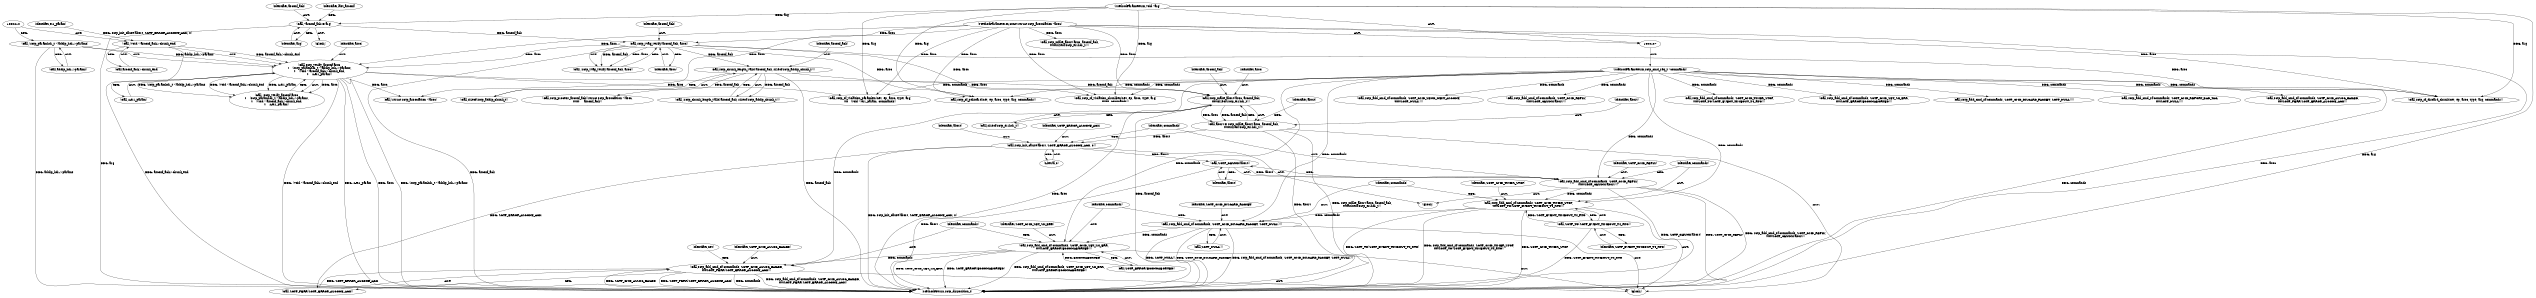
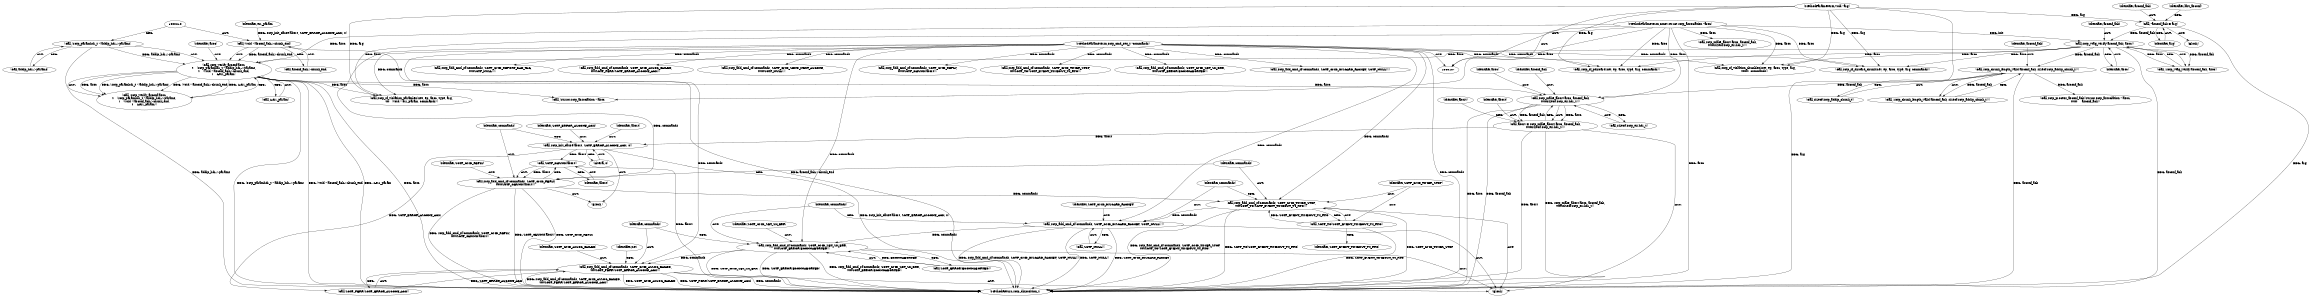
  digraph {
    n1 [label="(Call,sctp_add_cmd_sf(commands, SCTP_CMD_TIMER_STOP,\n\t\t\t\tSCTP_TO(SCTP_EVENT_TIMEOUT_T4_RTO)))"]
    n2 [label="(Call,SCTP_TO(SCTP_EVENT_TIMEOUT_T4_RTO))"]
    n3 [label="(Call,sctp_add_cmd_sf(commands, SCTP_CMD_DISCARD_PACKET, SCTP_NULL()))"]
    n4 [label="(Block,)"]
    n5 [label="(MethodReturn,sctp_disposition_t)"]
    n6 [label="(Identifier,SCTP_EVENT_TIMEOUT_T4_RTO)"]
    n7 [label="(Call,sctp_add_cmd_sf(commands, SCTP_CMD_SET_SK_ERR,\n\t\t\t\tSCTP_ERROR(ECONNABORTED)))"]
    n8 [label="(Call,SCTP_NULL())"]
    n9 [label="(Call,sctp_add_cmd_sf(commands, SCTP_CMD_REPLY,\n\t\t\t\t\tSCTP_CHUNK(abort)))"]
    n10 [label="(Call,SCTP_CHUNK(abort))"]
    n11 [label="(Block,)"]
    n12 [label="(Identifier,abort)"]
    n13 [label="(MethodParameterIn,sctp_cmd_seq_t *commands)"]
    n14 [label="(Call,sctp_add_cmd_sf(commands, SCTP_CMD_ASSOC_FAILED,\n\t\t\t\tSCTP_PERR(SCTP_ERROR_ASCONF_ACK)))"]
    n15 [label="(Call,sctp_add_cmd_sf(commands, SCTP_CMD_SEND_NEXT_ASCONF,\n\t\t\t\t\tSCTP_NULL()))"]
    n16 [label="(Call,sctp_add_cmd_sf(commands, SCTP_CMD_REPLY,\n\t\t\t\t\tSCTP_CHUNK(abort)))"]
    n17 [label="(Call,sctp_add_cmd_sf(commands, SCTP_CMD_TIMER_STOP,\n\t\t\t\tSCTP_TO(SCTP_EVENT_TIMEOUT_T4_RTO)))"]
    n18 [label="(Call,sctp_add_cmd_sf(commands, SCTP_CMD_SET_SK_ERR,\n\t\t\t\tSCTP_ERROR(ECONNABORTED)))"]
    n19 [label="(Call,sctp_add_cmd_sf(commands, SCTP_CMD_DISCARD_PACKET, SCTP_NULL()))"]
    n20 [label="(Call,sctp_sf_discard_chunk(net, ep, asoc, type, arg, commands))"]
    n21 [label="(Call,sctp_sf_violation_chunklen(net, ep, asoc, type, arg,\n\t\t\t\t\t\t  commands))"]
    n22 [label="(Call,sctp_add_cmd_sf(commands, SCTP_CMD_REPORT_BAD_TAG,\n\t\t\t\tSCTP_NULL()))"]
    n23 [label="(Call,sctp_sf_violation_paramlen(net, ep, asoc, type, arg,\n \t\t\t   (void *)err_param, commands))"]
    n24 [label="(Call,sctp_add_cmd_sf(commands, SCTP_CMD_ASSOC_FAILED,\n\t\t\t\tSCTP_PERR(SCTP_ERROR_ASCONF_ACK)))"]
    n25 [label="(Call,sctp_sf_pdiscard(net, ep, asoc, type, arg, commands))"]
    1000107
    n27 [label="(Call,SCTP_ERROR(ECONNABORTED))"]
    n28 [label="(Call,SCTP_PERR(SCTP_ERROR_ASCONF_ACK))"]
    n29 [label="(Call,sctp_init_cause(abort, SCTP_ERROR_ASCONF_ACK, 0))"]
    n30 [label="(Literal,0)"]
    n31 [label="(Call,abort = sctp_make_abort(asoc, asconf_ack,\n\t\t\t\t\tsizeof(sctp_errhdr_t)))"]
    n32 [label="(Call,sctp_make_abort(asoc, asconf_ack,\n\t\t\t\t\tsizeof(sctp_errhdr_t)))"]
    n33 [label="(Call,sizeof(sctp_errhdr_t))"]
    n34 [label="(Call,sctp_verify_asconf(asoc,\n\t    (sctp_paramhdr_t *)addip_hdr->params,\n\t    (void *)asconf_ack->chunk_end,\n\t    &err_param))"]
    n35 [label="(Call,!sctp_verify_asconf(asoc,\n\t    (sctp_paramhdr_t *)addip_hdr->params,\n\t    (void *)asconf_ack->chunk_end,\n\t    &err_param))"]
    n36 [label="(Call,(struct sctp_association *)asoc)"]
    n37 [label="(Call,&err_param)"]
    n38 [label="(Call,sctp_vtag_verify(asconf_ack, asoc))"]
    n39 [label="(Call,sctp_chunk_length_valid(asconf_ack, sizeof(sctp_addip_chunk_t)))"]
    n40 [label="(Call,!sctp_vtag_verify(asconf_ack, asoc))"]
    n41 [label="(Identifier,asoc)"]
    n42 [label="(Call,sizeof(sctp_addip_chunk_t))"]
    n43 [label="(Call,!sctp_chunk_length_valid(asconf_ack, sizeof(sctp_addip_chunk_t)))"]
    n44 [label="(Call,sctp_process_asconf_ack((struct sctp_association *)asoc,\n\t\t\t\t\t     asconf_ack))"]
    n45 [label="(Call,*asconf_ack = arg)"]
    n46 [label="(Identifier,arg)"]
    n47 [label="(Block,)"]
    n48 [label="(MethodParameterIn,void *arg)"]
    n49 [label="(MethodParameterIn,const struct sctp_association *asoc)"]
    n50 [label="(Call,sctp_make_abort(asoc, asconf_ack,\n\t\t\t\t\tsizeof(sctp_errhdr_t)))"]
    n51 [label="(Call,(sctp_paramhdr_t *)addip_hdr->params)"]
    n52 [label="(Call,addip_hdr->params)"]
    n53 [label="(Call,(void *)asconf_ack->chunk_end)"]
    n54 [label="(Call,asconf_ack->chunk_end)"]
    n55 [label="(Identifier,commands)"]
    n56 [label="(Identifier,SCTP_CMD_SET_SK_ERR)"]
    n57 [label="(Identifier,asconf_ack)"]
    n58 [label="(Identifier,SCTP_CMD_REPLY)"]
    n59 [label="(Identifier,asconf_ack)"]
    n60 [label="(Identifier,abort)"]
    n61 [label="(Identifier,asoc)"]
    n62 [label="(Identifier,commands)"]
    n63 [label="(Identifier,asconf_ack)"]
    n64 [label="(Identifier,SCTP_CMD_ASSOC_FAILED)"]
    n65 [label="(Identifier,asconf_ack)"]
    n66 [label="(Identifier,abort)"]
    n67 [label="(Identifier,SCTP_CMD_TIMER_STOP)"]
    n68 [label="(Identifier,net)"]
    n69 [label="(Identifier,SCTP_CMD_DISCARD_PACKET)"]
    n70 [label="(Identifier,asoc)"]
    n71 [label="(Identifier,commands)"]
    n72 [label="(Identifier,commands)"]
    n73 [label="(Identifier,SCTP_ERROR_ASCONF_ACK)"]
    n74 [label="(Identifier,abort)"]
    n75 [label="(Identifier,last_asconf)"]
    n76 [label="(Identifier,commands)"]
    n77 [label="(Identifier,err_param)"]
    1000210
    n1 -> n2 [label="CFG: "]
    n1 -> n3 [label="DDG: commands"]
    n1 -> n4 [label="AST: "]
    n1 -> n5 [label="DDG: sctp_add_cmd_sf(commands, SCTP_CMD_TIMER_STOP,\n\t\t\t\tSCTP_TO(SCTP_EVENT_TIMEOUT_T4_RTO))"]
    n1 -> n5 [label="DDG: SCTP_CMD_TIMER_STOP"]
    n1 -> n5 [label="DDG: SCTP_TO(SCTP_EVENT_TIMEOUT_T4_RTO)"]
    n2 -> n1 [label="AST: "]
    n2 -> n1 [label="DDG: SCTP_EVENT_TIMEOUT_T4_RTO"]
    n2 -> n5 [label="DDG: SCTP_EVENT_TIMEOUT_T4_RTO"]
    n2 -> n6 [label="CFG: "]
    n3 -> n4 [label="AST: "]
    n3 -> n5 [label="DDG: SCTP_CMD_DISCARD_PACKET"]
    n3 -> n5 [label="DDG: sctp_add_cmd_sf(commands, SCTP_CMD_DISCARD_PACKET, SCTP_NULL())"]
    n3 -> n5 [label="DDG: SCTP_NULL()"]
    n3 -> n7 [label="DDG: commands"]
    n3 -> n8 [label="CFG: "]
-   n6 -> n2 [label="AST: "]
+   n67 -> n2 [label="AST: "]
    n7 -> n4 [label="AST: "]
    n7 -> n5 [label="DDG: sctp_add_cmd_sf(commands, SCTP_CMD_SET_SK_ERR,\n\t\t\t\tSCTP_ERROR(ECONNABORTED))"]
    n7 -> n5 [label="DDG: SCTP_CMD_SET_SK_ERR"]
    n7 -> n5 [label="DDG: SCTP_ERROR(ECONNABORTED)"]
    n7 -> n14 [label="DDG: commands"]
    n7 -> n27 [label="CFG: "]
    n8 -> n3 [label="AST: "]
    n9 -> n1 [label="DDG: commands"]
    n9 -> n5 [label="DDG: SCTP_CMD_REPLY"]
    n9 -> n5 [label="DDG: sctp_add_cmd_sf(commands, SCTP_CMD_REPLY,\n\t\t\t\t\tSCTP_CHUNK(abort))"]
    n9 -> n5 [label="DDG: SCTP_CHUNK(abort)"]
    n9 -> n10 [label="CFG: "]
    n9 -> n11 [label="AST: "]
    n10 -> n5 [label="DDG: abort"]
    n10 -> n9 [label="AST: "]
    n10 -> n9 [label="DDG: abort"]
    n10 -> n12 [label="CFG: "]
    n12 -> n10 [label="AST: "]
    n13 -> n1 [label="DDG: commands"]
    n13 -> n3 [label="DDG: commands"]
    n13 -> n5 [label="DDG: commands"]
    n13 -> n7 [label="DDG: commands"]
    n13 -> n9 [label="DDG: commands"]
    n13 -> n14 [label="DDG: commands"]
    n13 -> n15 [label="DDG: commands"]
    n13 -> n16 [label="DDG: commands"]
    n13 -> n17 [label="DDG: commands"]
    n13 -> n18 [label="DDG: commands"]
    n13 -> n19 [label="DDG: commands"]
    n13 -> n20 [label="DDG: commands"]
    n13 -> n21 [label="DDG: commands"]
    n13 -> n22 [label="DDG: commands"]
    n13 -> n23 [label="DDG: commands"]
    n13 -> n24 [label="DDG: commands"]
    n13 -> n25 [label="DDG: commands"]
-   1000107 -> n13 [label="AST: "]
+   n13 -> 1000107 [label="AST: "]
    n14 -> n4 [label="AST: "]
    n14 -> n5 [label="DDG: sctp_add_cmd_sf(commands, SCTP_CMD_ASSOC_FAILED,\n\t\t\t\tSCTP_PERR(SCTP_ERROR_ASCONF_ACK))"]
    n14 -> n5 [label="DDG: SCTP_CMD_ASSOC_FAILED"]
    n14 -> n5 [label="DDG: SCTP_PERR(SCTP_ERROR_ASCONF_ACK)"]
    n14 -> n5 [label="DDG: commands"]
    n14 -> n28 [label="CFG: "]
    n27 -> n7 [label="AST: "]
    n27 -> n7 [label="DDG: ECONNABORTED"]
    n28 -> n14 [label="AST: "]
    n28 -> n14 [label="DDG: SCTP_ERROR_ASCONF_ACK"]
    n29 -> n5 [label="DDG: sctp_init_cause(abort, SCTP_ERROR_ASCONF_ACK, 0)"]
    n29 -> n10 [label="DDG: abort"]
    n29 -> n11 [label="AST: "]
    n29 -> n28 [label="DDG: SCTP_ERROR_ASCONF_ACK"]
    n29 -> n30 [label="CFG: "]
    n30 -> n29 [label="AST: "]
    n31 -> n4 [label="AST: "]
    n31 -> n5 [label="DDG: abort"]
    n31 -> n5 [label="DDG: sctp_make_abort(asoc, asconf_ack,\n\t\t\t\t\tsizeof(sctp_errhdr_t))"]
    n31 -> n29 [label="DDG: abort"]
    n31 -> n32 [label="CFG: "]
    n32 -> n5 [label="DDG: asoc"]
    n32 -> n5 [label="DDG: asconf_ack"]
    n32 -> n31 [label="AST: "]
    n32 -> n31 [label="DDG: asoc"]
    n32 -> n31 [label="DDG: asconf_ack"]
    n32 -> n33 [label="CFG: "]
    n33 -> n32 [label="AST: "]
    n34 -> n5 [label="DDG: (void *)asconf_ack->chunk_end"]
    n34 -> n5 [label="DDG: &err_param"]
    n34 -> n5 [label="DDG: asoc"]
    n34 -> n5 [label="DDG: (sctp_paramhdr_t *)addip_hdr->params"]
    n34 -> n23 [label="DDG: asoc"]
    n34 -> n32 [label="DDG: asoc"]
    n34 -> n35 [label="AST: "]
    n34 -> n35 [label="DDG: asoc"]
    n34 -> n35 [label="DDG: (sctp_paramhdr_t *)addip_hdr->params"]
    n34 -> n35 [label="DDG: (void *)asconf_ack->chunk_end"]
    n34 -> n35 [label="DDG: &err_param"]
    n34 -> n36 [label="DDG: asoc"]
    n34 -> n37 [label="CFG: "]
    n35 -> n34 [label="CFG: "]
    n37 -> n34 [label="AST: "]
    n38 -> n5 [label="DDG: asconf_ack"]
    n38 -> n20 [label="DDG: asoc"]
    n38 -> n21 [label="DDG: asoc"]
    n38 -> n25 [label="DDG: asoc"]
    n38 -> n34 [label="DDG: asoc"]
    n38 -> n39 [label="DDG: asconf_ack"]
    n38 -> n40 [label="AST: "]
    n38 -> n40 [label="DDG: asconf_ack"]
    n38 -> n40 [label="DDG: asoc"]
    n38 -> n41 [label="CFG: "]
    n39 -> n5 [label="DDG: asconf_ack"]
    n39 -> n32 [label="DDG: asconf_ack"]
    n39 -> n42 [label="CFG: "]
    n39 -> n43 [label="AST: "]
    n39 -> n43 [label="DDG: asconf_ack"]
    n39 -> n44 [label="DDG: asconf_ack"]
    n40 -> n38 [label="CFG: "]
    n41 -> n38 [label="AST: "]
    n42 -> n39 [label="AST: "]
    n43 -> n39 [label="CFG: "]
    n45 -> n5 [label="DDG: arg"]
    n45 -> n38 [label="DDG: asconf_ack"]
    n45 -> n46 [label="CFG: "]
    n45 -> n47 [label="AST: "]
    n46 -> n45 [label="AST: "]
    n48 -> n5 [label="DDG: arg"]
    n48 -> n20 [label="DDG: arg"]
    n48 -> n21 [label="DDG: arg"]
    n48 -> n23 [label="DDG: arg"]
    n48 -> n25 [label="DDG: arg"]
    n48 -> 1000107 [label="AST: "]
    n48 -> n45 [label="DDG: arg"]
    n49 -> n5 [label="DDG: asoc"]
    n49 -> n20 [label="DDG: asoc"]
    n49 -> n21 [label="DDG: asoc"]
    n49 -> n23 [label="DDG: asoc"]
    n49 -> n25 [label="DDG: asoc"]
    n49 -> 1000107 [label="AST: "]
    n49 -> n32 [label="DDG: asoc"]
    n49 -> n34 [label="DDG: asoc"]
    n49 -> n36 [label="DDG: asoc"]
-   n49 -> n38 [label="DDG: asoc"]
+   n49 -> n38 [label="DDG: init"]
    n49 -> n50 [label="DDG: asoc"]
    n51 -> n5 [label="DDG: addip_hdr->params"]
    n51 -> n34 [label="AST: "]
    n51 -> n34 [label="DDG: addip_hdr->params"]
    n51 -> n52 [label="CFG: "]
    n52 -> n51 [label="AST: "]
    n53 -> n5 [label="DDG: asconf_ack->chunk_end"]
    n53 -> n34 [label="AST: "]
    n53 -> n34 [label="DDG: asconf_ack->chunk_end"]
    n53 -> n54 [label="CFG: "]
    n54 -> n53 [label="AST: "]
    n55 -> n9 [label="AST: "]
    n55 -> n29 [label="CFG: "]
    n56 -> n7 [label="AST: "]
    n57 -> n45 [label="AST: "]
    n58 -> n9 [label="AST: "]
    n59 -> n38 [label="AST: "]
    n60 -> n31 [label="AST: "]
    n61 -> n34 [label="AST: "]
    n62 -> n7 [label="CFG: "]
    n62 -> n14 [label="AST: "]
    n63 -> n32 [label="AST: "]
    n64 -> n14 [label="AST: "]
    n65 -> n39 [label="AST: "]
    n66 -> n31 [label="CFG: "]
    n67 -> n1 [label="AST: "]
    n68 -> n14 [label="CFG: "]
    n69 -> n3 [label="AST: "]
    n70 -> n32 [label="AST: "]
    n71 -> n3 [label="CFG: "]
    n71 -> n7 [label="AST: "]
    n72 -> n1 [label="AST: "]
    n72 -> n9 [label="CFG: "]
    n73 -> n29 [label="AST: "]
    n74 -> n29 [label="AST: "]
    n75 -> n45 [label="CFG: "]
    n76 -> n1 [label="CFG: "]
    n76 -> n3 [label="AST: "]
    n77 -> n53 [label="DDG: sctp_init_cause(abort, SCTP_ERROR_ASCONF_ACK, 0)"]
    1000210 -> n51 [label="CFG: "]
    1000210 -> n53 [label="AST: "]
  }
